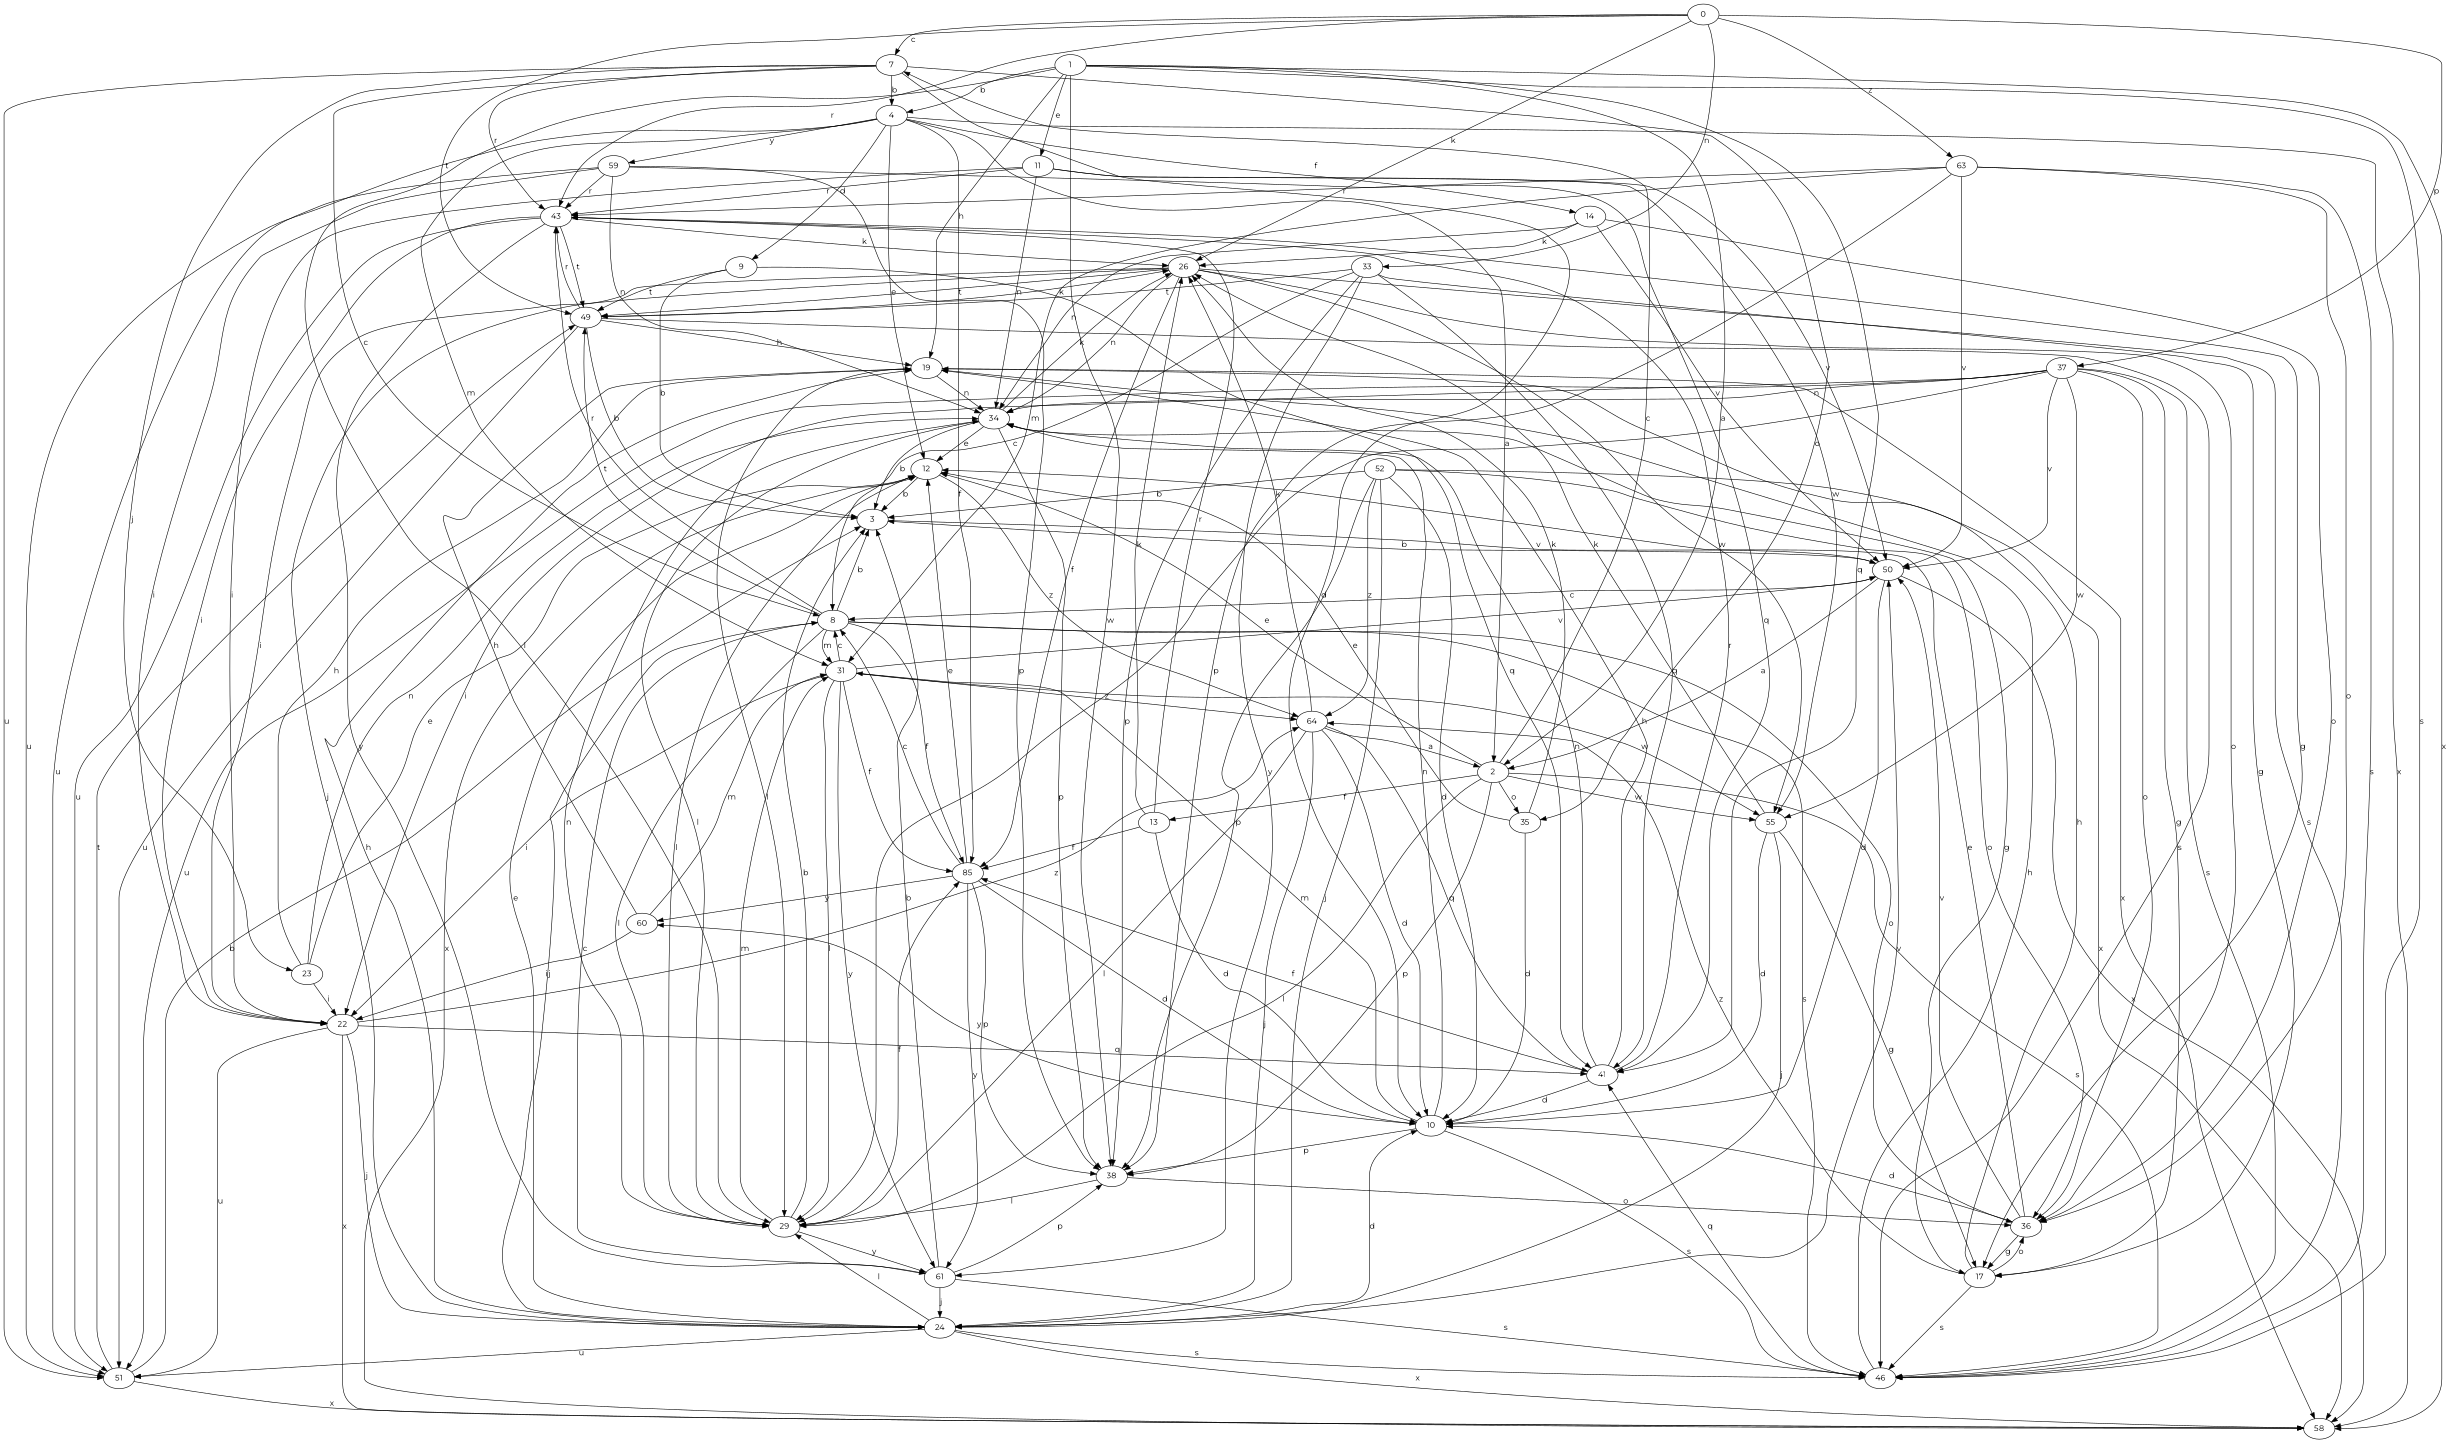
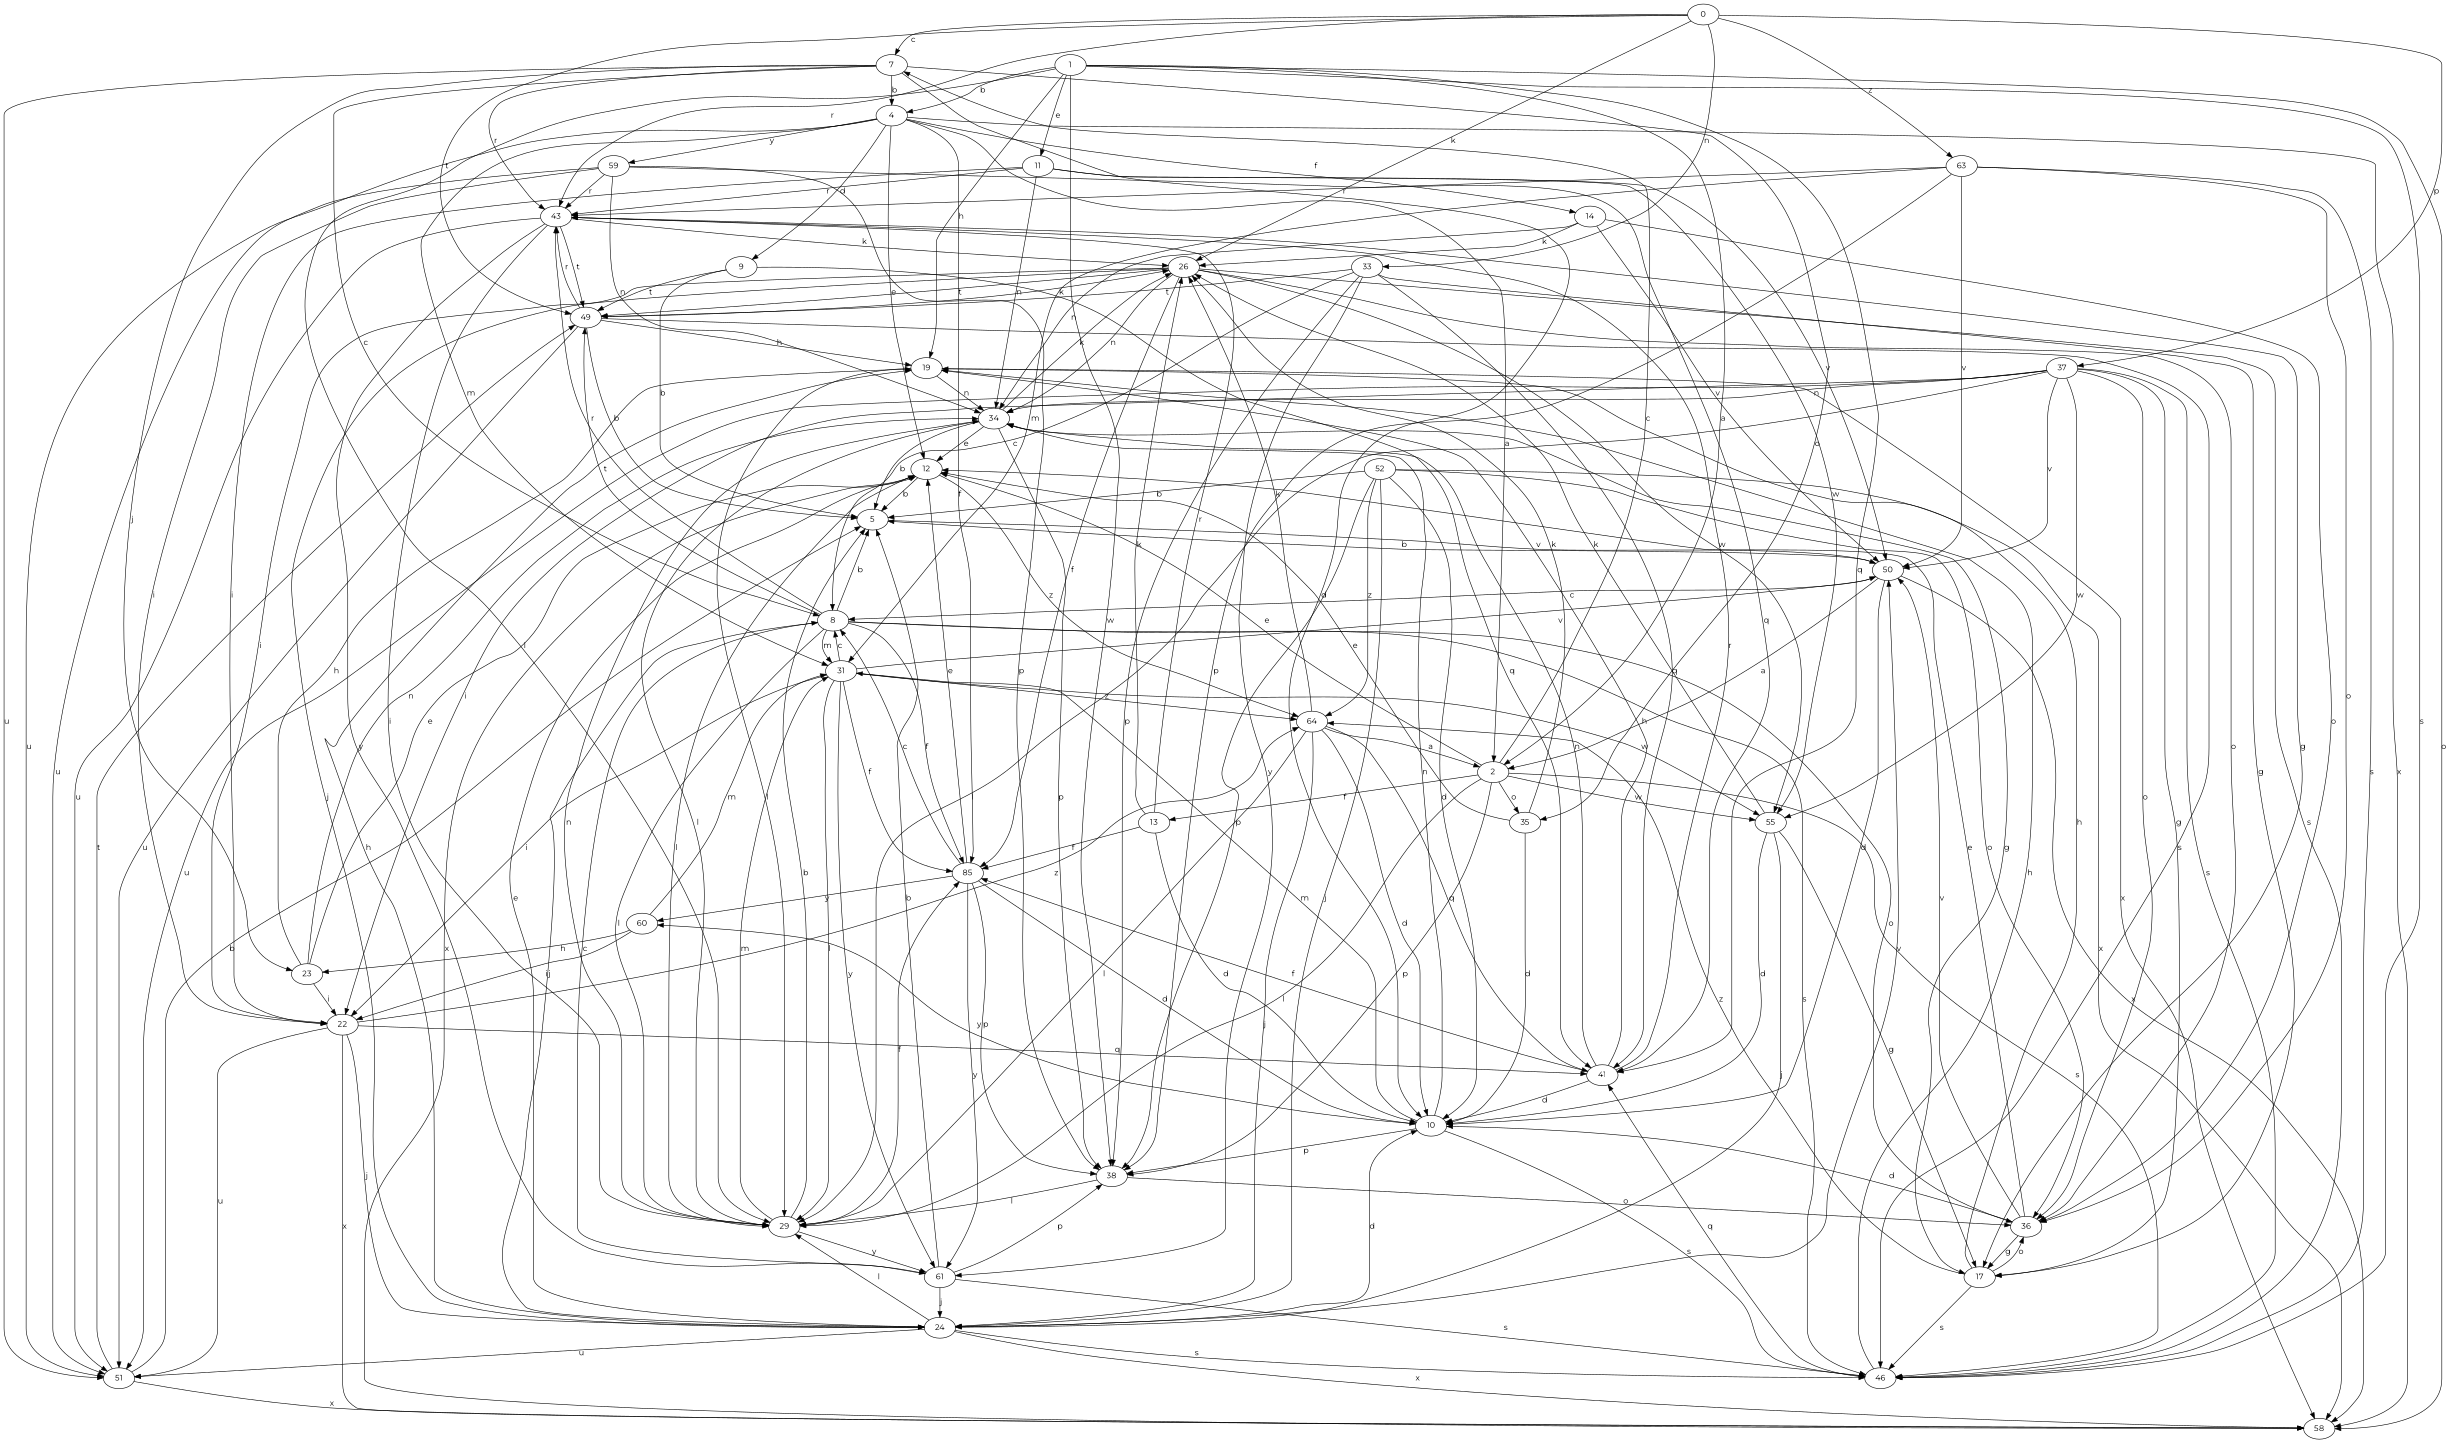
  strict digraph {
    fontname=Montserrat
    node [fontname=Montserrat]
    edge [fontname=Montserrat]
    0
    7
    26
    33
    37
    43
    49
    63
    4
    35
    51
    8
    10
    23
    9
    41
-   5 [label=3]
+   5
    46
    55
    n20 [label=85]
    24
    36
    34
    22
    38
    61
    17
    29
    n29 [label=50]
    19
    31
    1
    2
    11
    58
    12
    13
    14
    59
    64
    52
    60
    0 -> 7 [label=c]
    0 -> 26 [label=k]
    0 -> 33 [label=n]
    0 -> 37 [label=p]
    0 -> 43 [label=r]
    0 -> 49 [label=t]
    0 -> 63 [label=z]
    7 -> 43 [label=r]
    7 -> 4 [label=b]
    7 -> 35 [label=o]
    7 -> 51 [label=u]
    7 -> 8 [label=c]
    7 -> 10 [label=d]
    7 -> 23 [label=j]
    26 -> 49 [label=t]
    26 -> 46 [label=s]
    26 -> 55 [label=w]
    26 -> n20 [label=f]
    26 -> 24 [label=j]
    26 -> 36 [label=o]
    26 -> 34 [label=n]
    26 -> 22 [label=i]
    33 -> 49 [label=t]
    33 -> 8 [label=c]
    33 -> 41 [label=q]
    33 -> 38 [label=p]
    33 -> 61 [label=y]
    33 -> 17 [label=g]
    37 -> 51 [label=u]
    37 -> 46 [label=s]
    37 -> 55 [label=w]
    37 -> 36 [label=o]
    37 -> 34 [label=n]
    37 -> 22 [label=i]
    37 -> 17 [label=g]
    37 -> 29 [label=l]
    37 -> n29 [label=v]
    43 -> 26 [label=k]
    43 -> 49 [label=t]
    43 -> 51 [label=u]
-   43 -> 22 [label=i]
+   43 -> 29 [label=i]
    43 -> 61 [label=y]
    43 -> 17 [label=g]
    49 -> 26 [label=k]
    49 -> 43 [label=r]
    49 -> 51 [label=u]
    49 -> 5 [label=b]
    49 -> 46 [label=s]
    49 -> 19 [label=h]
    63 -> 43 [label=r]
    63 -> 46 [label=s]
    63 -> 36 [label=o]
    63 -> 38 [label=p]
    63 -> n29 [label=v]
    63 -> 31 [label=m]
    4 -> 51 [label=u]
    4 -> 9 [label=d]
    4 -> n20 [label=f]
    4 -> 31 [label=m]
    4 -> 2 [label=a]
    4 -> 58 [label=x]
    4 -> 12 [label=e]
    4 -> 14 [label=f]
    4 -> 59 [label=y]
    35 -> 26 [label=k]
    35 -> 10 [label=d]
    35 -> 12 [label=e]
    51 -> 49 [label=t]
    51 -> 5 [label=b]
    51 -> 58 [label=x]
    8 -> 43 [label=r]
    8 -> 49 [label=t]
    8 -> 5 [label=b]
    8 -> 46 [label=s]
    8 -> n20 [label=f]
    8 -> 24 [label=j]
    8 -> 36 [label=o]
    8 -> 29 [label=l]
    8 -> 31 [label=m]
    10 -> 46 [label=s]
    10 -> 34 [label=n]
    10 -> 38 [label=p]
    10 -> 31 [label=m]
    10 -> 60 [label=y]
    23 -> 34 [label=n]
    23 -> 22 [label=i]
    23 -> 19 [label=h]
    23 -> 12 [label=e]
    9 -> 49 [label=t]
    9 -> 41 [label=q]
    9 -> 5 [label=b]
    41 -> 43 [label=r]
    41 -> 10 [label=d]
    41 -> n20 [label=f]
    41 -> 34 [label=n]
    41 -> 19 [label=h]
    5 -> n29 [label=v]
    46 -> 41 [label=q]
    46 -> 19 [label=h]
    55 -> 26 [label=k]
    55 -> 10 [label=d]
    55 -> 24 [label=j]
    55 -> 17 [label=g]
    n20 -> 8 [label=c]
    n20 -> 10 [label=d]
    n20 -> 38 [label=p]
    n20 -> 61 [label=y]
    n20 -> 12 [label=e]
    n20 -> 60 [label=y]
    24 -> 51 [label=u]
    24 -> 10 [label=d]
    24 -> 46 [label=s]
    24 -> 29 [label=l]
    24 -> n29 [label=v]
    24 -> 19 [label=h]
    24 -> 58 [label=x]
    24 -> 12 [label=e]
    36 -> 10 [label=d]
    36 -> 17 [label=g]
    36 -> n29 [label=v]
    36 -> 12 [label=e]
    34 -> 26 [label=k]
    34 -> 5 [label=b]
    34 -> 38 [label=p]
    34 -> 17 [label=g]
    34 -> 29 [label=l]
    34 -> 12 [label=e]
    22 -> 51 [label=u]
    22 -> 41 [label=q]
    22 -> 24 [label=j]
    22 -> 58 [label=x]
    22 -> 64 [label=z]
    38 -> 36 [label=o]
    38 -> 29 [label=l]
    61 -> 8 [label=c]
    61 -> 5 [label=b]
    61 -> 46 [label=s]
    61 -> 24 [label=j]
    61 -> 38 [label=p]
    17 -> 46 [label=s]
    17 -> 36 [label=o]
    17 -> 19 [label=h]
    17 -> 64 [label=z]
    29 -> 5 [label=b]
    29 -> n20 [label=f]
    29 -> 34 [label=n]
    29 -> 61 [label=y]
    29 -> 31 [label=m]
    n29 -> 8 [label=c]
    n29 -> 10 [label=d]
    n29 -> 5 [label=b]
    n29 -> 2 [label=a]
    n29 -> 58 [label=x]
    19 -> 34 [label=n]
    19 -> 29 [label=l]
    19 -> 58 [label=x]
    31 -> 8 [label=c]
    31 -> 55 [label=w]
    31 -> n20 [label=f]
    31 -> 22 [label=i]
    31 -> 61 [label=y]
    31 -> 29 [label=l]
    31 -> n29 [label=v]
    31 -> 64 [label=z]
    1 -> 4 [label=b]
    1 -> 41 [label=q]
    1 -> 46 [label=s]
    1 -> 38 [label=w]
    1 -> 29 [label=l]
    1 -> 19 [label=h]
    1 -> 2 [label=a]
    1 -> 11 [label=e]
-   1 -> 58 [label=x]
+   1 -> 58 [label=o]
    2 -> 7 [label=c]
    2 -> 35 [label=o]
    2 -> 46 [label=s]
    2 -> 55 [label=w]
    2 -> 38 [label=p]
    2 -> 29 [label=l]
    2 -> 12 [label=e]
    2 -> 13 [label=f]
    11 -> 43 [label=r]
    11 -> 55 [label=w]
    11 -> 34 [label=n]
    11 -> 22 [label=i]
    11 -> n29 [label=v]
    12 -> 5 [label=b]
    12 -> 29 [label=l]
    12 -> 58 [label=x]
    12 -> 64 [label=z]
    13 -> 26 [label=k]
    13 -> 43 [label=r]
    13 -> 10 [label=d]
    13 -> n20 [label=f]
    14 -> 26 [label=k]
    14 -> 36 [label=o]
    14 -> 34 [label=n]
    14 -> n29 [label=v]
    59 -> 43 [label=r]
    59 -> 51 [label=u]
    59 -> 41 [label=q]
    59 -> 34 [label=n]
    59 -> 22 [label=i]
    59 -> 38 [label=p]
    64 -> 26 [label=k]
    64 -> 10 [label=d]
    64 -> 41 [label=q]
    64 -> 24 [label=j]
    64 -> 29 [label=l]
    64 -> 2 [label=a]
    52 -> 10 [label=d]
    52 -> 5 [label=b]
    52 -> 24 [label=j]
    52 -> 36 [label=o]
    52 -> 38 [label=p]
    52 -> 58 [label=x]
    52 -> 64 [label=z]
    60 -> 22 [label=i]
-   60 -> 19 [label=h]
+   60 -> 23 [label=h]
    60 -> 31 [label=m]
  }
